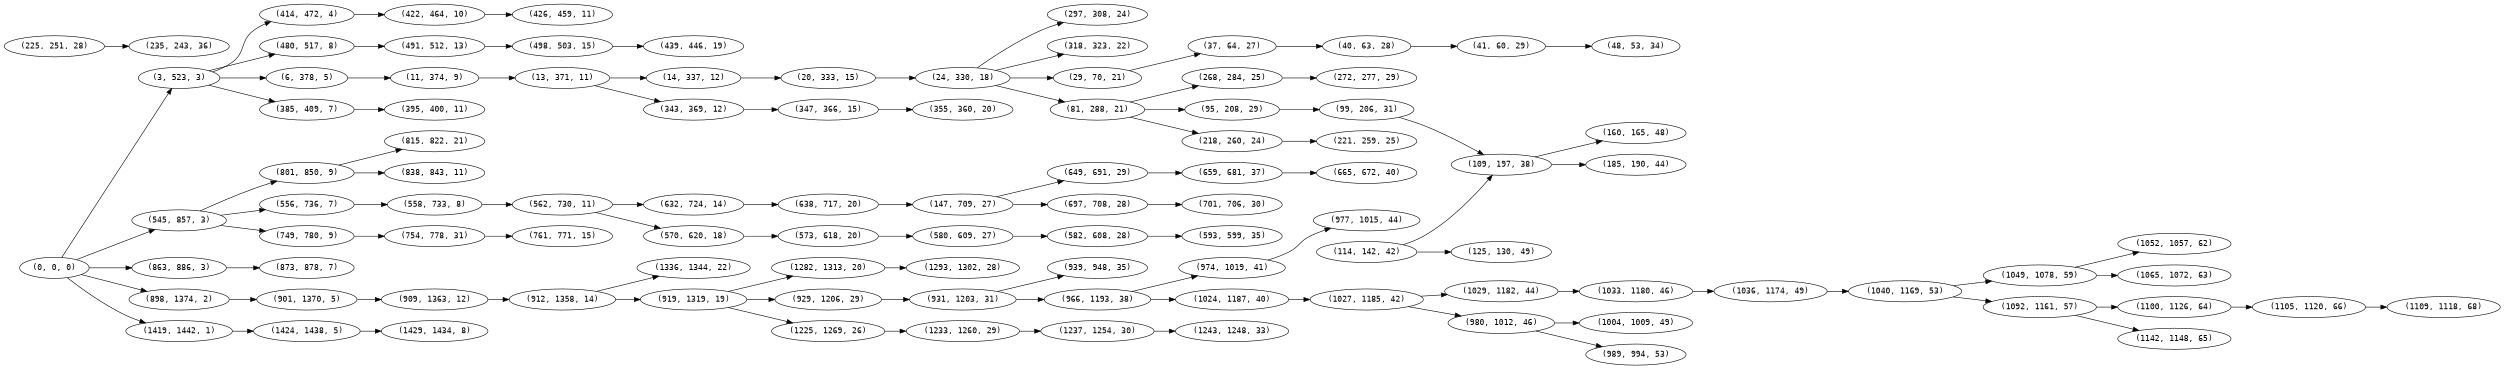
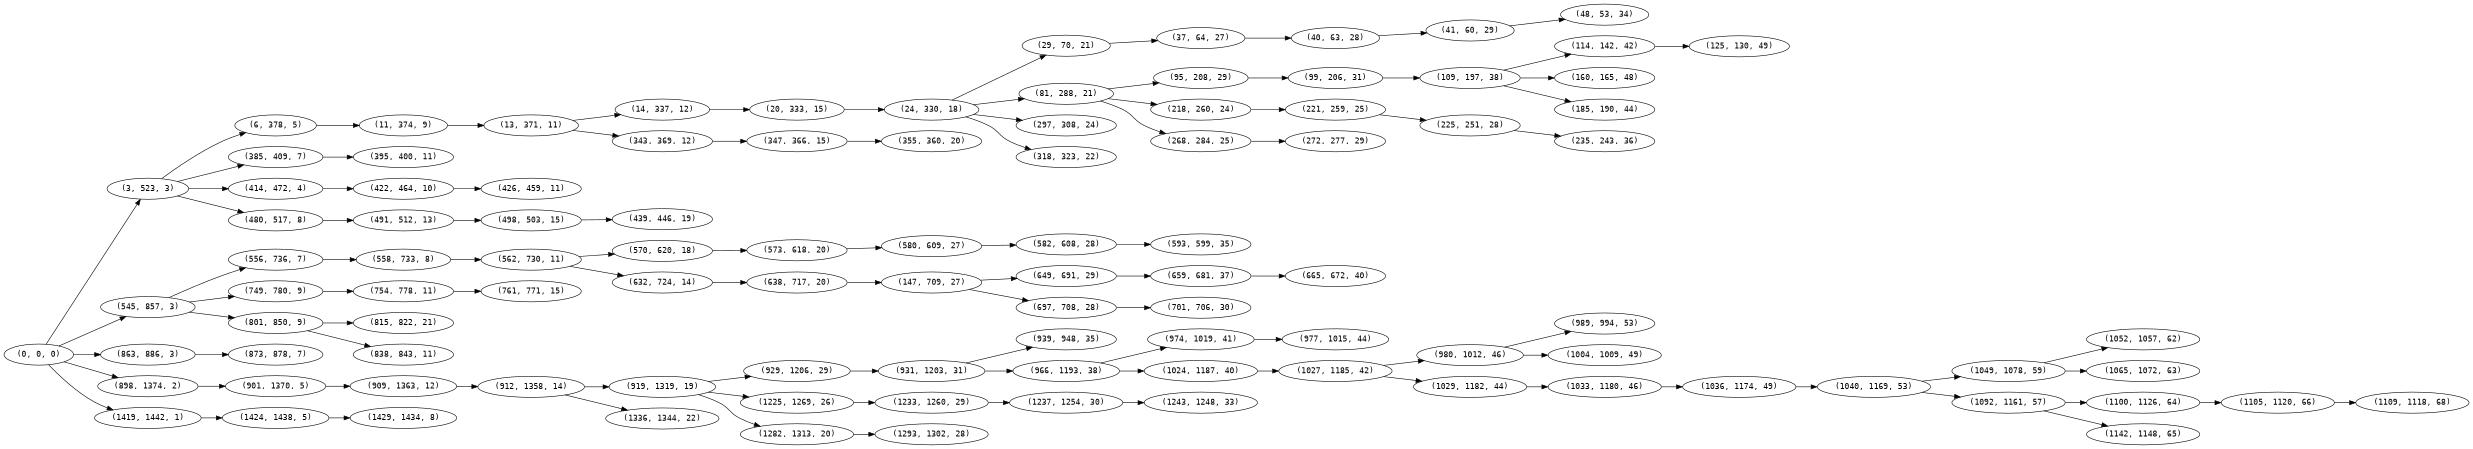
  digraph {
    fontname="DejaVu Sans Mono"
    rankdir=LR
    node [fontname="DejaVu Sans Mono"]
    edge [fontname="DejaVu Sans Mono"]
    "(0, 0, 0)"
    "(3, 523, 3)"
    "(545, 857, 3)"
    "(863, 886, 3)"
    "(898, 1374, 2)"
    "(1419, 1442, 1)"
    "(6, 378, 5)"
    "(385, 409, 7)"
    "(414, 472, 4)"
    "(480, 517, 8)"
    "(556, 736, 7)"
    "(749, 780, 9)"
    "(801, 850, 9)"
    "(873, 878, 7)"
    "(901, 1370, 5)"
    "(1424, 1438, 5)"
    "(11, 374, 9)"
    "(395, 400, 11)"
    "(422, 464, 10)"
    "(491, 512, 13)"
    "(13, 371, 11)"
    "(14, 337, 12)"
    "(343, 369, 12)"
    "(20, 333, 15)"
    "(347, 366, 15)"
    "(24, 330, 18)"
    "(29, 70, 21)"
    "(81, 288, 21)"
    "(297, 308, 24)"
    "(318, 323, 22)"
    "(37, 64, 27)"
    "(95, 208, 29)"
    "(218, 260, 24)"
    "(268, 284, 25)"
    "(40, 63, 28)"
    "(41, 60, 29)"
    "(48, 53, 34)"
    "(99, 206, 31)"
    "(221, 259, 25)"
    "(272, 277, 29)"
    "(109, 197, 38)"
    "(114, 142, 42)"
    "(160, 165, 48)"
    "(185, 190, 44)"
    "(125, 130, 49)"
    "(225, 251, 28)"
    "(235, 243, 36)"
    "(355, 360, 20)"
    "(426, 459, 11)"
    "(498, 503, 15)"
    "(439, 446, 19)"
    "(558, 733, 8)"
-   "(754, 778, 11)" [label="(754, 778, 31)"]
+   "(754, 778, 11)"
    "(815, 822, 21)"
    "(838, 843, 11)"
    "(562, 730, 11)"
    "(570, 620, 18)"
    "(632, 724, 14)"
    "(573, 618, 20)"
    "(638, 717, 20)"
    "(580, 609, 27)"
    "(582, 608, 28)"
    "(593, 599, 35)"
    n64 [label="(147, 709, 27)"]
    "(649, 691, 29)"
    "(697, 708, 28)"
    "(659, 681, 37)"
    "(701, 706, 30)"
    "(665, 672, 40)"
    "(761, 771, 15)"
    "(909, 1363, 12)"
    "(912, 1358, 14)"
    "(919, 1319, 19)"
    "(1336, 1344, 22)"
    "(929, 1206, 29)"
    "(1225, 1269, 26)"
    "(1282, 1313, 20)"
    "(931, 1203, 31)"
    "(1233, 1260, 29)"
    "(1293, 1302, 28)"
    "(939, 948, 35)"
    "(966, 1193, 38)"
    "(974, 1019, 41)"
    "(1024, 1187, 40)"
    "(977, 1015, 44)"
    "(1027, 1185, 42)"
    "(980, 1012, 46)"
    "(989, 994, 53)"
    "(1004, 1009, 49)"
    "(1029, 1182, 44)"
    "(1033, 1180, 46)"
    "(1036, 1174, 49)"
    "(1040, 1169, 53)"
    "(1049, 1078, 59)"
    "(1092, 1161, 57)"
    "(1052, 1057, 62)"
    "(1065, 1072, 63)"
    "(1100, 1126, 64)"
    "(1142, 1148, 65)"
    "(1105, 1120, 66)"
    "(1109, 1118, 68)"
    "(1237, 1254, 30)"
    "(1243, 1248, 33)"
    "(1429, 1434, 8)"
    "(0, 0, 0)" -> "(3, 523, 3)"
    "(0, 0, 0)" -> "(545, 857, 3)"
    "(0, 0, 0)" -> "(863, 886, 3)"
    "(0, 0, 0)" -> "(898, 1374, 2)"
    "(0, 0, 0)" -> "(1419, 1442, 1)"
    "(3, 523, 3)" -> "(6, 378, 5)"
    "(3, 523, 3)" -> "(385, 409, 7)"
    "(3, 523, 3)" -> "(414, 472, 4)"
    "(3, 523, 3)" -> "(480, 517, 8)"
    "(545, 857, 3)" -> "(556, 736, 7)"
    "(545, 857, 3)" -> "(749, 780, 9)"
    "(545, 857, 3)" -> "(801, 850, 9)"
    "(863, 886, 3)" -> "(873, 878, 7)"
    "(898, 1374, 2)" -> "(901, 1370, 5)"
    "(1419, 1442, 1)" -> "(1424, 1438, 5)"
    "(6, 378, 5)" -> "(11, 374, 9)"
    "(385, 409, 7)" -> "(395, 400, 11)"
    "(414, 472, 4)" -> "(422, 464, 10)"
    "(480, 517, 8)" -> "(491, 512, 13)"
    "(556, 736, 7)" -> "(558, 733, 8)"
    "(749, 780, 9)" -> "(754, 778, 11)"
    "(801, 850, 9)" -> "(815, 822, 21)"
    "(801, 850, 9)" -> "(838, 843, 11)"
    "(901, 1370, 5)" -> "(909, 1363, 12)"
    "(1424, 1438, 5)" -> "(1429, 1434, 8)"
    "(11, 374, 9)" -> "(13, 371, 11)"
    "(422, 464, 10)" -> "(426, 459, 11)"
    "(491, 512, 13)" -> "(498, 503, 15)"
    "(13, 371, 11)" -> "(14, 337, 12)"
    "(13, 371, 11)" -> "(343, 369, 12)"
    "(14, 337, 12)" -> "(20, 333, 15)"
    "(343, 369, 12)" -> "(347, 366, 15)"
    "(20, 333, 15)" -> "(24, 330, 18)"
    "(347, 366, 15)" -> "(355, 360, 20)"
    "(24, 330, 18)" -> "(29, 70, 21)"
    "(24, 330, 18)" -> "(81, 288, 21)"
    "(24, 330, 18)" -> "(297, 308, 24)"
    "(24, 330, 18)" -> "(318, 323, 22)"
    "(29, 70, 21)" -> "(37, 64, 27)"
    "(81, 288, 21)" -> "(95, 208, 29)"
    "(81, 288, 21)" -> "(218, 260, 24)"
    "(81, 288, 21)" -> "(268, 284, 25)"
    "(37, 64, 27)" -> "(40, 63, 28)"
    "(95, 208, 29)" -> "(99, 206, 31)"
    "(218, 260, 24)" -> "(221, 259, 25)"
    "(268, 284, 25)" -> "(272, 277, 29)"
    "(40, 63, 28)" -> "(41, 60, 29)"
    "(41, 60, 29)" -> "(48, 53, 34)"
    "(99, 206, 31)" -> "(109, 197, 38)"
-   "(114, 142, 42)" -> "(109, 197, 38)"
+   "(221, 259, 25)" -> "(225, 251, 28)"
+   "(109, 197, 38)" -> "(114, 142, 42)"
    "(109, 197, 38)" -> "(160, 165, 48)"
    "(109, 197, 38)" -> "(185, 190, 44)"
    "(114, 142, 42)" -> "(125, 130, 49)"
    "(225, 251, 28)" -> "(235, 243, 36)"
    "(498, 503, 15)" -> "(439, 446, 19)"
    "(558, 733, 8)" -> "(562, 730, 11)"
    "(754, 778, 11)" -> "(761, 771, 15)"
    "(562, 730, 11)" -> "(570, 620, 18)"
    "(562, 730, 11)" -> "(632, 724, 14)"
    "(570, 620, 18)" -> "(573, 618, 20)"
    "(632, 724, 14)" -> "(638, 717, 20)"
    "(573, 618, 20)" -> "(580, 609, 27)"
    "(638, 717, 20)" -> n64
    "(580, 609, 27)" -> "(582, 608, 28)"
    "(582, 608, 28)" -> "(593, 599, 35)"
    n64 -> "(649, 691, 29)"
    n64 -> "(697, 708, 28)"
    "(649, 691, 29)" -> "(659, 681, 37)"
    "(697, 708, 28)" -> "(701, 706, 30)"
    "(659, 681, 37)" -> "(665, 672, 40)"
    "(909, 1363, 12)" -> "(912, 1358, 14)"
    "(912, 1358, 14)" -> "(919, 1319, 19)"
    "(912, 1358, 14)" -> "(1336, 1344, 22)"
    "(919, 1319, 19)" -> "(929, 1206, 29)"
    "(919, 1319, 19)" -> "(1225, 1269, 26)"
    "(919, 1319, 19)" -> "(1282, 1313, 20)"
    "(929, 1206, 29)" -> "(931, 1203, 31)"
    "(1225, 1269, 26)" -> "(1233, 1260, 29)"
    "(1282, 1313, 20)" -> "(1293, 1302, 28)"
    "(931, 1203, 31)" -> "(939, 948, 35)"
    "(931, 1203, 31)" -> "(966, 1193, 38)"
    "(1233, 1260, 29)" -> "(1237, 1254, 30)"
    "(966, 1193, 38)" -> "(974, 1019, 41)"
    "(966, 1193, 38)" -> "(1024, 1187, 40)"
    "(974, 1019, 41)" -> "(977, 1015, 44)"
    "(1024, 1187, 40)" -> "(1027, 1185, 42)"
    "(1027, 1185, 42)" -> "(980, 1012, 46)"
    "(1027, 1185, 42)" -> "(1029, 1182, 44)"
    "(980, 1012, 46)" -> "(989, 994, 53)"
    "(980, 1012, 46)" -> "(1004, 1009, 49)"
    "(1029, 1182, 44)" -> "(1033, 1180, 46)"
    "(1033, 1180, 46)" -> "(1036, 1174, 49)"
    "(1036, 1174, 49)" -> "(1040, 1169, 53)"
    "(1040, 1169, 53)" -> "(1049, 1078, 59)"
    "(1040, 1169, 53)" -> "(1092, 1161, 57)"
    "(1049, 1078, 59)" -> "(1052, 1057, 62)"
    "(1049, 1078, 59)" -> "(1065, 1072, 63)"
    "(1092, 1161, 57)" -> "(1100, 1126, 64)"
    "(1092, 1161, 57)" -> "(1142, 1148, 65)"
    "(1100, 1126, 64)" -> "(1105, 1120, 66)"
    "(1105, 1120, 66)" -> "(1109, 1118, 68)"
    "(1237, 1254, 30)" -> "(1243, 1248, 33)"
  }
